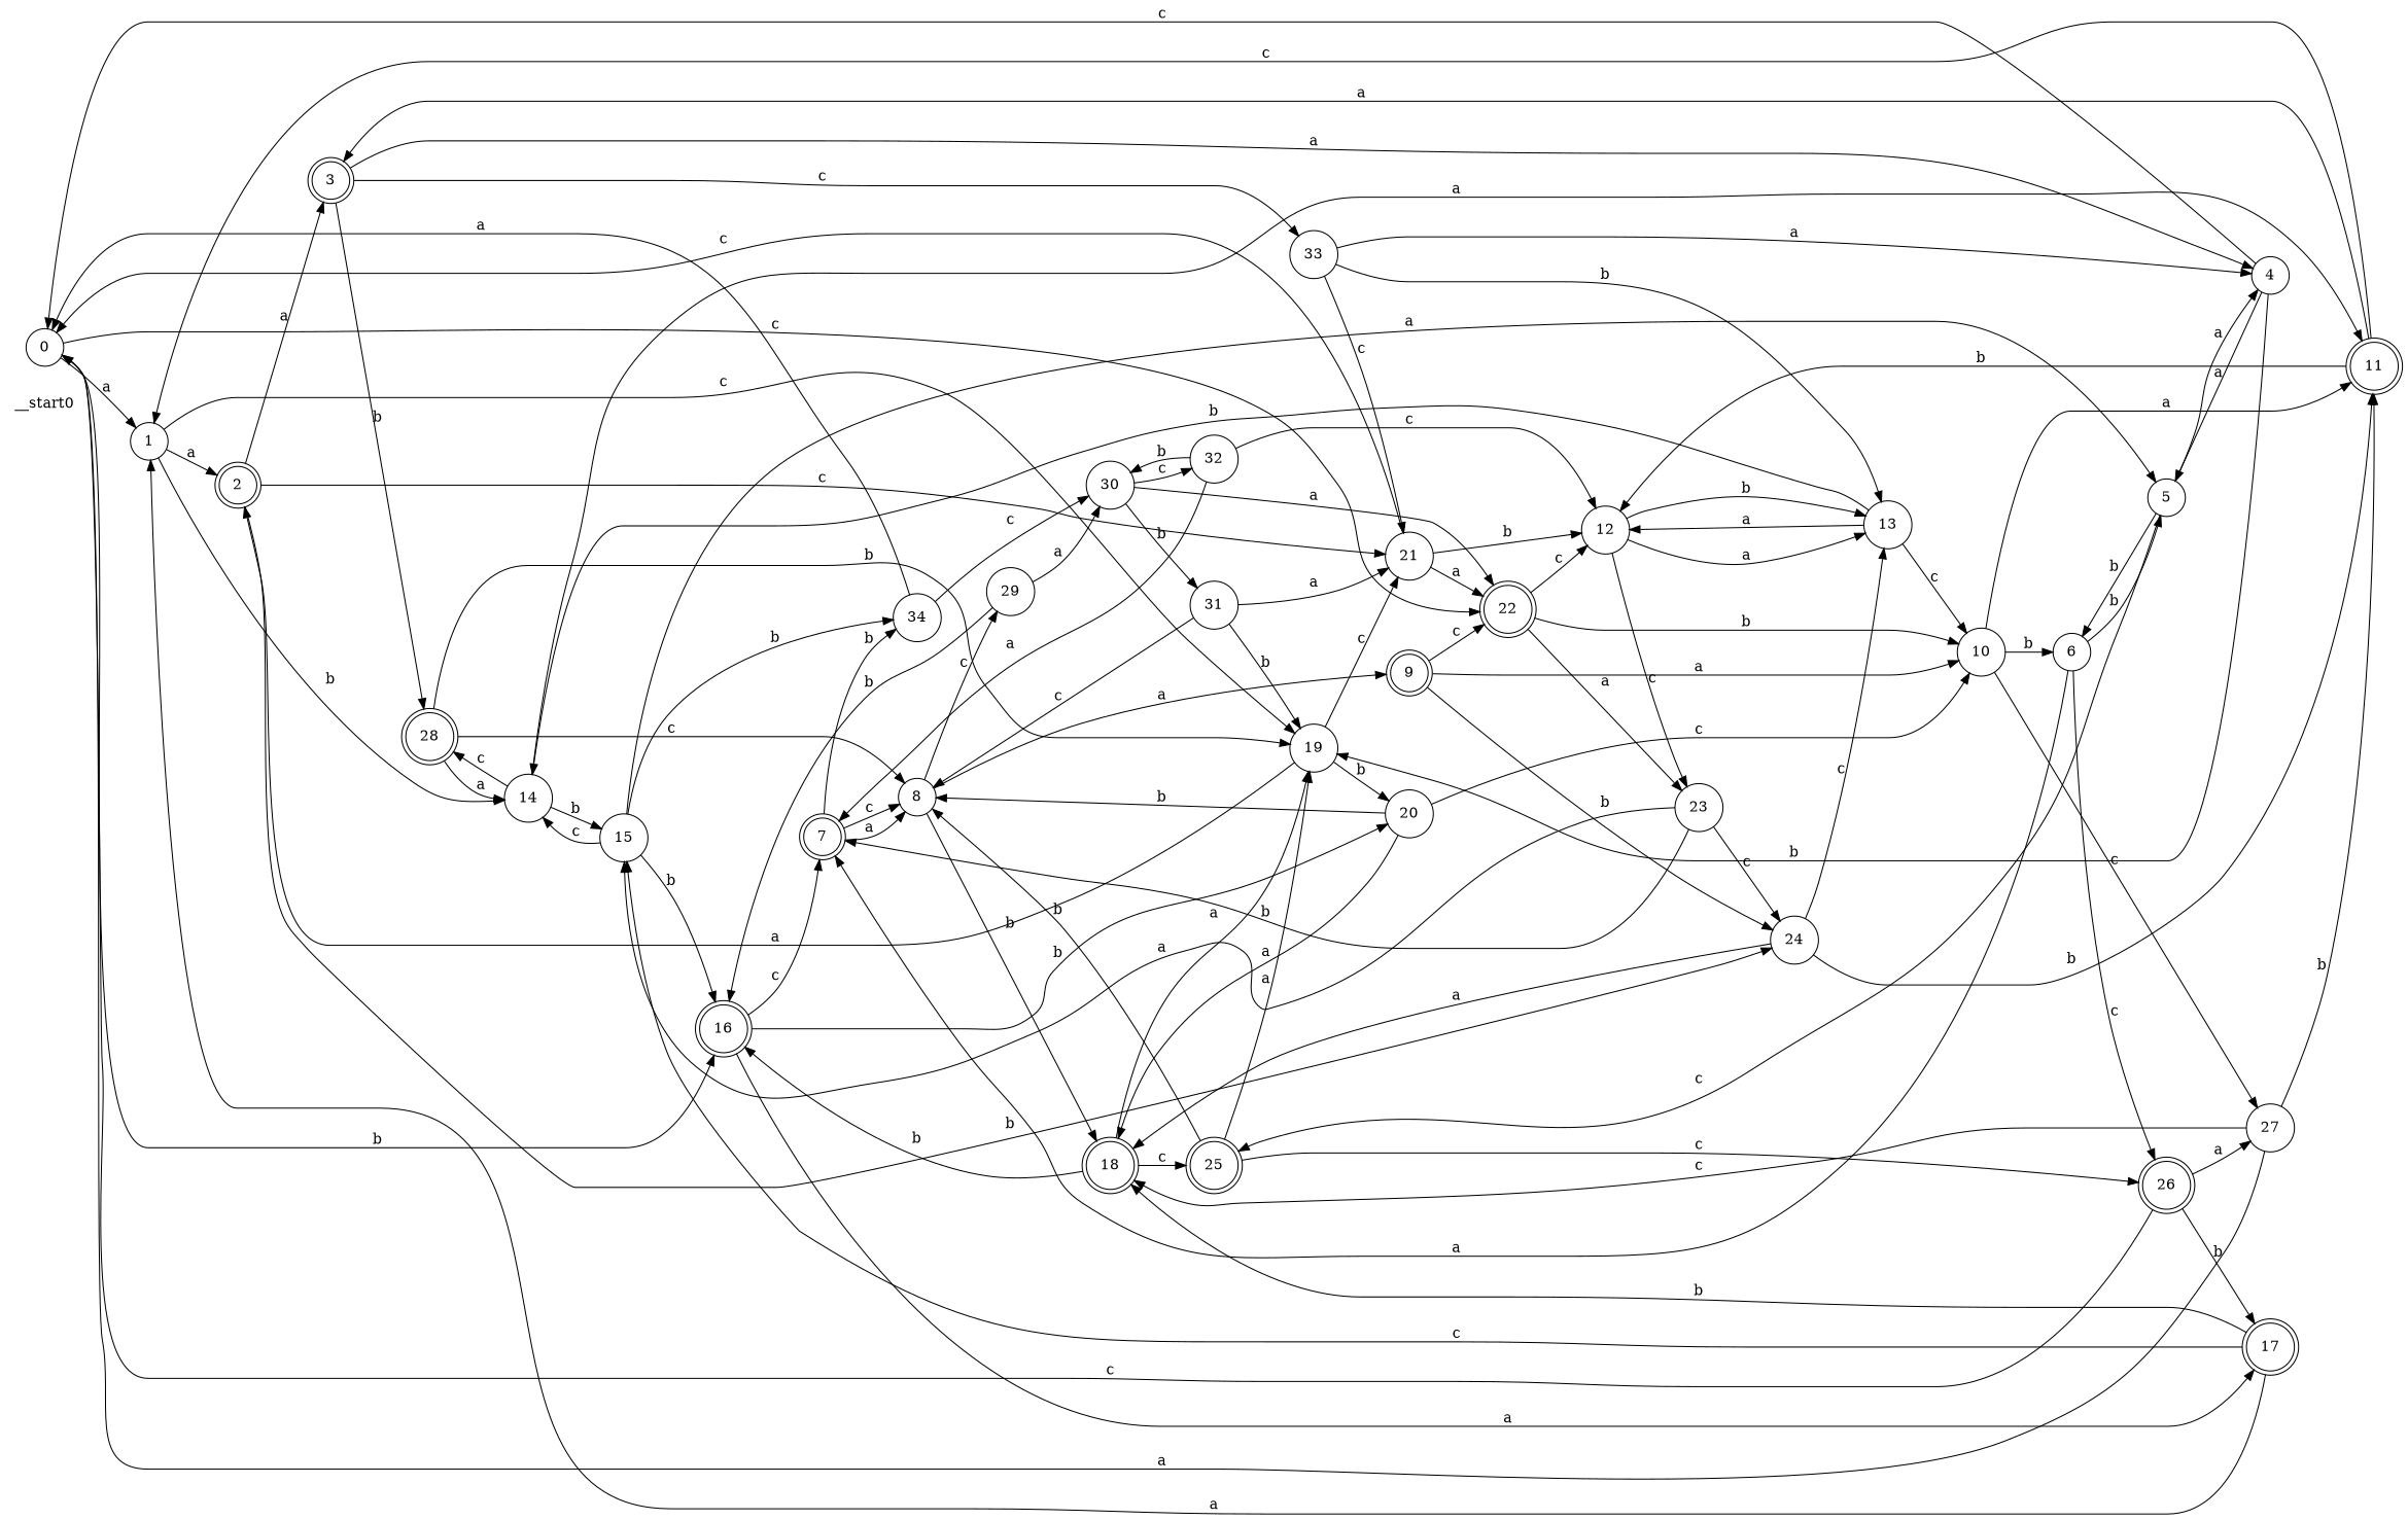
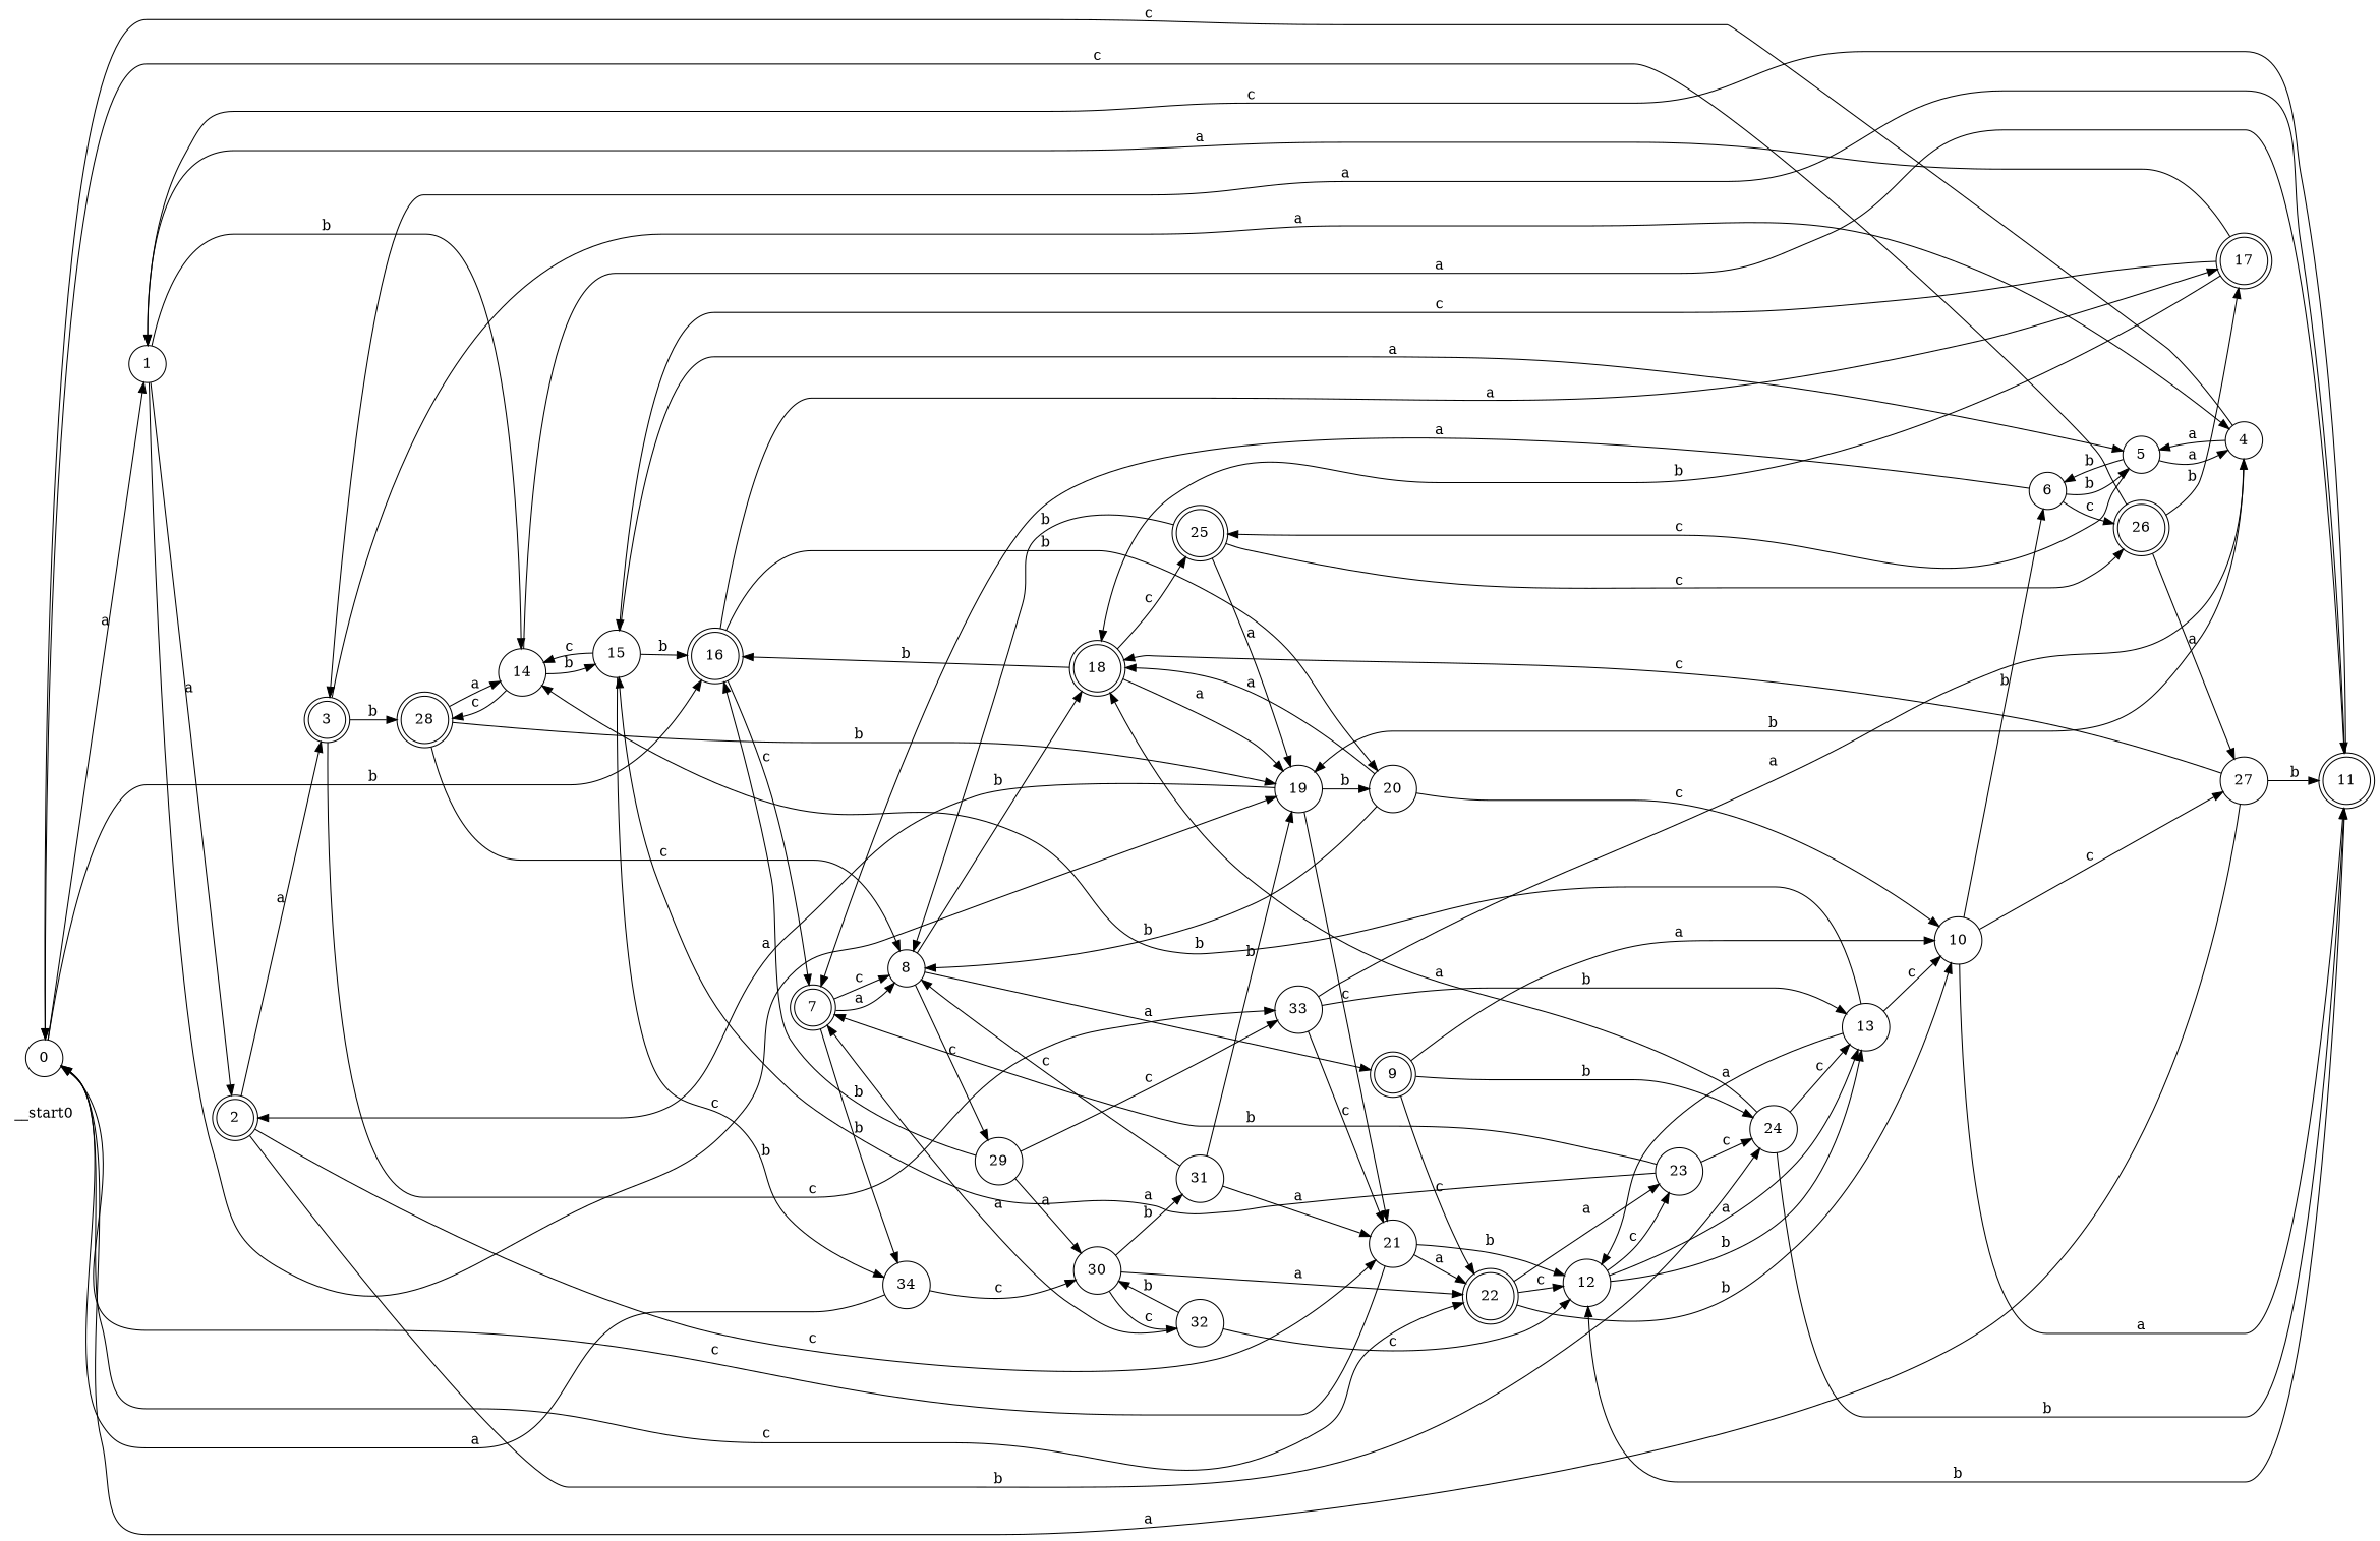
  digraph {
    rankdir=LR
    node [shape=circle color=black fillcolor=white style=filled]
    __start0 [shape=none color="" fillcolor="" style=""]
    n2 [label=0]
    n3 [label=1]
    n4 [label=16 shape=doublecircle style="rounded,filled"]
    n5 [label=22 shape=doublecircle style="rounded,filled"]
    n6 [label=2 shape=doublecircle style="rounded,filled"]
    n7 [label=14]
    n8 [label=19]
    n9 [label=7 shape=doublecircle style="rounded,filled"]
    n10 [label=17 shape=doublecircle style="rounded,filled"]
    n11 [label=20]
    n12 [label=10]
    n13 [label=12]
    n14 [label=23]
    n15 [label=3 shape=doublecircle style="rounded,filled"]
    n16 [label=21]
    n17 [label=24]
    n18 [label=28 shape=doublecircle style="rounded,filled"]
    n19 [label=11 shape=doublecircle style="rounded,filled"]
    n20 [label=15]
    n21 [label=4]
    n22 [label=33]
    n23 [label=18 shape=doublecircle]
    n24 [label=13]
    n25 [label=5]
    n26 [label=8]
    n27 [label=6]
    n28 [label=25 shape=doublecircle style="rounded,filled"]
    n29 [label=26 shape=doublecircle style="rounded,filled"]
    n30 [label=34]
    n31 [label=27]
    n32 [label=9 shape=doublecircle style="rounded,filled"]
    n33 [label=29]
    n34 [label=30]
    n35 [label=31]
    n36 [label=32]
    n2 -> n3 [label=a]
    n2 -> n4 [label=b]
    n2 -> n5 [label=c]
    n3 -> n6 [label=a]
    n3 -> n7 [label=b]
    n3 -> n8 [label=c]
    n4 -> n9 [label=c]
    n4 -> n10 [label=a]
    n4 -> n11 [label=b]
    n5 -> n12 [label=b]
    n5 -> n13 [label=c]
    n5 -> n14 [label=a]
    n6 -> n15 [label=a]
    n6 -> n16 [label=c]
    n6 -> n17 [label=b]
    n7 -> n18 [label=c]
    n7 -> n19 [label=a]
    n7 -> n20 [label=b]
    n8 -> n6 [label=a]
    n8 -> n11 [label=b]
    n8 -> n16 [label=c]
    n9 -> n26 [label=a]
    n9 -> n26 [label=c]
    n9 -> n30 [label=b]
    n10 -> n3 [label=a]
    n10 -> n20 [label=c]
    n10 -> n23 [label=b]
    n11 -> n12 [label=c]
    n11 -> n23 [label=a]
    n11 -> n26 [label=b]
    n12 -> n19 [label=a]
    n12 -> n27 [label=b]
    n12 -> n31 [label=c]
    n13 -> n14 [label=c]
    n13 -> n24 [label=a]
    n13 -> n24 [label=b]
    n14 -> n9 [label=b]
    n14 -> n17 [label=c]
    n14 -> n20 [label=a]
    n15 -> n18 [label=b]
    n15 -> n21 [label=a]
    n15 -> n22 [label=c]
    n16 -> n2 [label=c]
    n16 -> n5 [label=a]
    n16 -> n13 [label=b]
    n17 -> n19 [label=b]
    n17 -> n23 [label=a]
    n17 -> n24 [label=c]
    n18 -> n7 [label=a]
    n18 -> n8 [label=b]
    n18 -> n26 [label=c]
    n19 -> n3 [label=c]
    n19 -> n13 [label=b]
    n19 -> n15 [label=a]
    n20 -> n4 [label=b]
    n20 -> n7 [label=c]
    n20 -> n25 [label=a]
    n20 -> n30 [label=b]
    n21 -> n2 [label=c]
    n21 -> n8 [label=b]
    n21 -> n25 [label=a]
    n22 -> n16 [label=c]
    n22 -> n21 [label=a]
    n22 -> n24 [label=b]
    n23 -> n4 [label=b]
    n23 -> n8 [label=a]
    n23 -> n28 [label=c]
    n24 -> n7 [label=b]
    n24 -> n12 [label=c]
    n24 -> n13 [label=a]
    n25 -> n21 [label=a]
    n25 -> n27 [label=b]
    n25 -> n28 [label=c]
    n26 -> n23 [label=b]
    n26 -> n32 [label=a]
    n26 -> n33 [label=c]
    n27 -> n9 [label=a]
    n27 -> n25 [label=b]
    n27 -> n29 [label=c]
    n28 -> n8 [label=a]
    n28 -> n26 [label=b]
    n28 -> n29 [label=c]
    n29 -> n2 [label=c]
    n29 -> n10 [label=b]
    n29 -> n31 [label=a]
    n30 -> n2 [label=a]
    n30 -> n34 [label=c]
    n31 -> n2 [label=a]
    n31 -> n19 [label=b]
    n31 -> n23 [label=c]
    n32 -> n5 [label=c]
    n32 -> n12 [label=a]
    n32 -> n17 [label=b]
    n33 -> n4 [label=b]
+   n33 -> n22 [label=c]
    n33 -> n34 [label=a]
    n34 -> n5 [label=a]
    n34 -> n35 [label=b]
    n34 -> n36 [label=c]
    n35 -> n8 [label=b]
    n35 -> n16 [label=a]
    n35 -> n26 [label=c]
    n36 -> n9 [label=a]
    n36 -> n13 [label=c]
    n36 -> n34 [label=b]
  }
